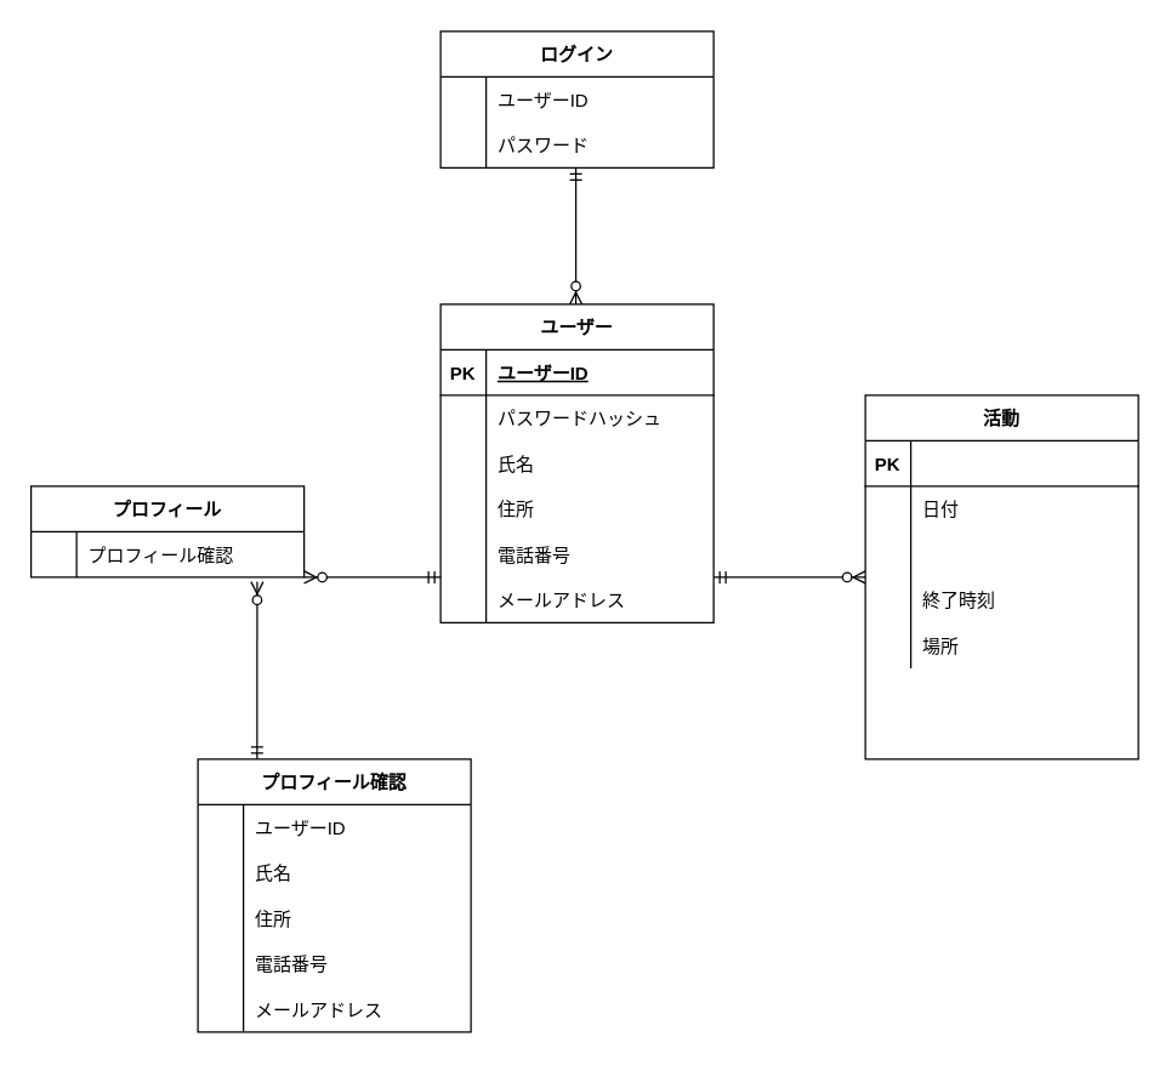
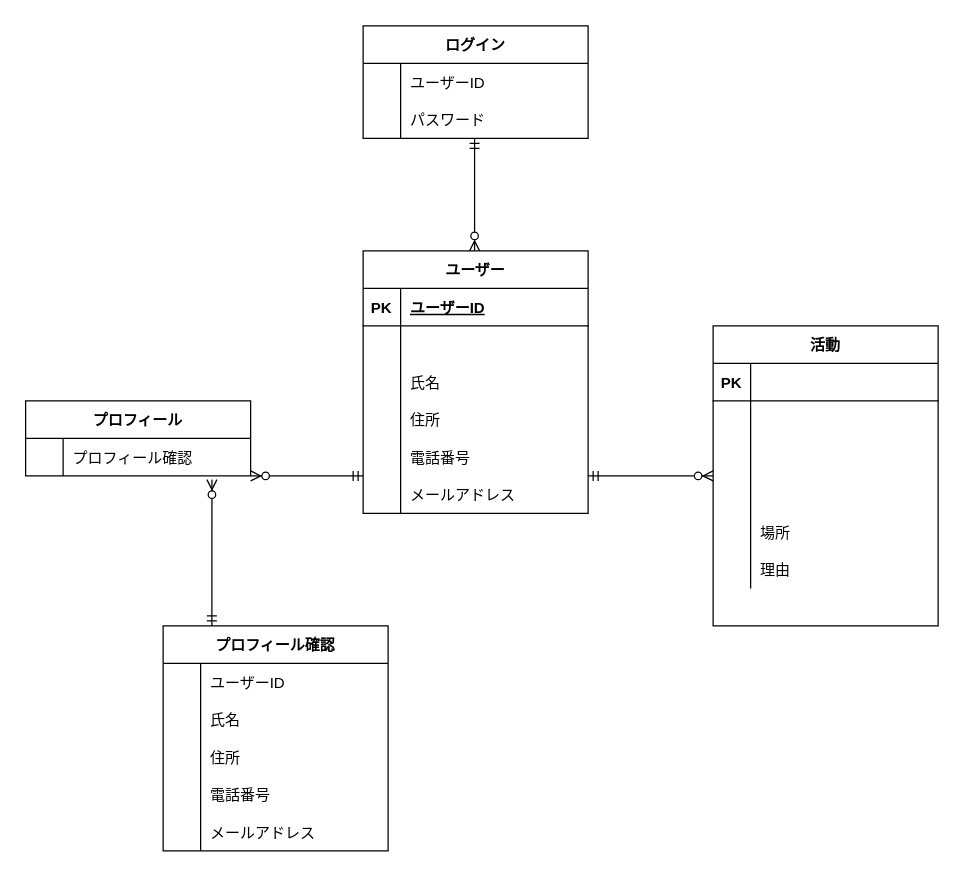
  <mxCell id="0" />
  <mxCell id="1" parent="0" />
  <mxCell id="2" value="ユーザー" style="shape=table;startSize=30;container=1;collapsible=1;childLayout=tableLayout;fixedRows=1;rowLines=0;fontStyle=1;align=center;resizeLast=1;" parent="1" vertex="1"><mxGeometry x="290" y="200" width="180" height="210" as="geometry"><mxRectangle x="120" y="60" width="80" height="30" as="alternateBounds" /></mxGeometry></mxCell>
  <mxCell id="3" value="" style="shape=partialRectangle;collapsible=0;dropTarget=0;pointerEvents=0;fillColor=none;top=0;left=0;bottom=1;right=0;points=[[0,0.5],[1,0.5]];portConstraint=eastwest;" parent="2" vertex="1"><mxGeometry y="30" width="180" height="30" as="geometry" /></mxCell>
  <mxCell id="4" value="PK" style="shape=partialRectangle;connectable=0;fillColor=none;top=0;left=0;bottom=0;right=0;fontStyle=1;overflow=hidden;" parent="3" vertex="1"><mxGeometry width="30" height="30" as="geometry" /></mxCell>
  <mxCell id="5" value="ユーザーID" style="shape=partialRectangle;connectable=0;fillColor=none;top=0;left=0;bottom=0;right=0;align=left;spacingLeft=6;fontStyle=5;overflow=hidden;" parent="3" vertex="1"><mxGeometry x="30" width="150" height="30" as="geometry" /></mxCell>
  <mxCell id="6" value="" style="shape=partialRectangle;collapsible=0;dropTarget=0;pointerEvents=0;fillColor=none;top=0;left=0;bottom=0;right=0;points=[[0,0.5],[1,0.5]];portConstraint=eastwest;" parent="2" vertex="1"><mxGeometry y="60" width="180" height="30" as="geometry" /></mxCell>
  <mxCell id="7" value="" style="shape=partialRectangle;connectable=0;fillColor=none;top=0;left=0;bottom=0;right=0;editable=1;overflow=hidden;" parent="6" vertex="1"><mxGeometry width="30" height="30" as="geometry" /></mxCell>
- <mxCell id="8" value="パスワードハッシュ" style="shape=partialRectangle;connectable=0;fillColor=none;top=0;left=0;bottom=0;right=0;align=left;spacingLeft=6;overflow=hidden;" parent="6" vertex="1"><mxGeometry x="30" width="150" height="30" as="geometry" /></mxCell>
  <mxCell id="9" value="" style="shape=partialRectangle;collapsible=0;dropTarget=0;pointerEvents=0;fillColor=none;top=0;left=0;bottom=0;right=0;points=[[0,0.5],[1,0.5]];portConstraint=eastwest;" parent="2" vertex="1"><mxGeometry y="90" width="180" height="30" as="geometry" /></mxCell>
  <mxCell id="10" value="" style="shape=partialRectangle;connectable=0;fillColor=none;top=0;left=0;bottom=0;right=0;editable=1;overflow=hidden;" parent="9" vertex="1"><mxGeometry width="30" height="30" as="geometry" /></mxCell>
  <mxCell id="11" value="氏名" style="shape=partialRectangle;connectable=0;fillColor=none;top=0;left=0;bottom=0;right=0;align=left;spacingLeft=6;overflow=hidden;" parent="9" vertex="1"><mxGeometry x="30" width="150" height="30" as="geometry" /></mxCell>
  <mxCell id="12" value="" style="shape=partialRectangle;collapsible=0;dropTarget=0;pointerEvents=0;fillColor=none;top=0;left=0;bottom=0;right=0;points=[[0,0.5],[1,0.5]];portConstraint=eastwest;" parent="2" vertex="1"><mxGeometry y="120" width="180" height="30" as="geometry" /></mxCell>
  <mxCell id="13" value="" style="shape=partialRectangle;connectable=0;fillColor=none;top=0;left=0;bottom=0;right=0;editable=1;overflow=hidden;" parent="12" vertex="1"><mxGeometry width="30" height="30" as="geometry" /></mxCell>
  <mxCell id="14" value="住所" style="shape=partialRectangle;connectable=0;fillColor=none;top=0;left=0;bottom=0;right=0;align=left;spacingLeft=6;overflow=hidden;" parent="12" vertex="1"><mxGeometry x="30" width="150" height="30" as="geometry" /></mxCell>
  <mxCell id="15" value="" style="shape=partialRectangle;collapsible=0;dropTarget=0;pointerEvents=0;fillColor=none;top=0;left=0;bottom=0;right=0;points=[[0,0.5],[1,0.5]];portConstraint=eastwest;" parent="2" vertex="1"><mxGeometry y="150" width="180" height="30" as="geometry" /></mxCell>
  <mxCell id="16" value="" style="shape=partialRectangle;connectable=0;fillColor=none;top=0;left=0;bottom=0;right=0;fontStyle=0;overflow=hidden;" parent="15" vertex="1"><mxGeometry width="30" height="30" as="geometry" /></mxCell>
  <mxCell id="17" value="電話番号" style="shape=partialRectangle;connectable=0;fillColor=none;top=0;left=0;bottom=0;right=0;align=left;spacingLeft=6;fontStyle=0;overflow=hidden;" parent="15" vertex="1"><mxGeometry x="30" width="150" height="30" as="geometry" /></mxCell>
  <mxCell id="18" value="" style="shape=partialRectangle;collapsible=0;dropTarget=0;pointerEvents=0;fillColor=none;top=0;left=0;bottom=0;right=0;points=[[0,0.5],[1,0.5]];portConstraint=eastwest;" parent="2" vertex="1"><mxGeometry y="180" width="180" height="30" as="geometry" /></mxCell>
  <mxCell id="19" value="" style="shape=partialRectangle;connectable=0;fillColor=none;top=0;left=0;bottom=0;right=0;fontStyle=0;overflow=hidden;" parent="18" vertex="1"><mxGeometry width="30" height="30" as="geometry" /></mxCell>
  <mxCell id="20" value="メールアドレス" style="shape=partialRectangle;connectable=0;fillColor=none;top=0;left=0;bottom=0;right=0;align=left;spacingLeft=6;fontStyle=0;overflow=hidden;" parent="18" vertex="1"><mxGeometry x="30" width="150" height="30" as="geometry" /></mxCell>
  <mxCell id="21" value="ログイン" style="shape=table;startSize=30;container=1;collapsible=1;childLayout=tableLayout;fixedRows=1;rowLines=0;fontStyle=1;align=center;resizeLast=1;" parent="1" vertex="1"><mxGeometry x="290" y="20" width="180" height="90" as="geometry" /></mxCell>
  <mxCell id="22" value="" style="shape=partialRectangle;collapsible=0;dropTarget=0;pointerEvents=0;fillColor=none;top=0;left=0;bottom=0;right=0;points=[[0,0.5],[1,0.5]];portConstraint=eastwest;" parent="21" vertex="1"><mxGeometry y="30" width="180" height="30" as="geometry" /></mxCell>
  <mxCell id="23" value="" style="shape=partialRectangle;connectable=0;fillColor=none;top=0;left=0;bottom=0;right=0;editable=1;overflow=hidden;" parent="22" vertex="1"><mxGeometry width="30" height="30" as="geometry" /></mxCell>
  <mxCell id="24" value="ユーザーID" style="shape=partialRectangle;connectable=0;fillColor=none;top=0;left=0;bottom=0;right=0;align=left;spacingLeft=6;overflow=hidden;" parent="22" vertex="1"><mxGeometry x="30" width="150" height="30" as="geometry" /></mxCell>
  <mxCell id="25" value="" style="shape=partialRectangle;collapsible=0;dropTarget=0;pointerEvents=0;fillColor=none;top=0;left=0;bottom=0;right=0;points=[[0,0.5],[1,0.5]];portConstraint=eastwest;" parent="21" vertex="1"><mxGeometry y="60" width="180" height="30" as="geometry" /></mxCell>
  <mxCell id="26" value="" style="shape=partialRectangle;connectable=0;fillColor=none;top=0;left=0;bottom=0;right=0;editable=1;overflow=hidden;" parent="25" vertex="1"><mxGeometry width="30" height="30" as="geometry" /></mxCell>
  <mxCell id="27" value="パスワード" style="shape=partialRectangle;connectable=0;fillColor=none;top=0;left=0;bottom=0;right=0;align=left;spacingLeft=6;overflow=hidden;" parent="25" vertex="1"><mxGeometry x="30" width="150" height="30" as="geometry" /></mxCell>
  <mxCell id="28" value="" style="fontSize=12;html=1;endArrow=ERzeroToMany;startArrow=ERmandOne;" parent="1" edge="1"><mxGeometry width="100" height="100" relative="1" as="geometry"><mxPoint x="470" y="380" as="sourcePoint" /><mxPoint x="570" y="380" as="targetPoint" /></mxGeometry></mxCell>
  <mxCell id="29" value="プロフィール" style="shape=table;startSize=30;container=1;collapsible=1;childLayout=tableLayout;fixedRows=1;rowLines=0;fontStyle=1;align=center;resizeLast=1;" parent="1" vertex="1"><mxGeometry x="20" y="320" width="180" height="60" as="geometry" /></mxCell>
  <mxCell id="30" value="" style="shape=partialRectangle;collapsible=0;dropTarget=0;pointerEvents=0;fillColor=none;top=0;left=0;bottom=0;right=0;points=[[0,0.5],[1,0.5]];portConstraint=eastwest;" parent="29" vertex="1"><mxGeometry y="30" width="180" height="30" as="geometry" /></mxCell>
  <mxCell id="31" value="" style="shape=partialRectangle;connectable=0;fillColor=none;top=0;left=0;bottom=0;right=0;editable=1;overflow=hidden;" parent="30" vertex="1"><mxGeometry width="30" height="30" as="geometry" /></mxCell>
  <mxCell id="32" value="プロフィール確認" style="shape=partialRectangle;connectable=0;fillColor=none;top=0;left=0;bottom=0;right=0;align=left;spacingLeft=6;overflow=hidden;" parent="30" vertex="1"><mxGeometry x="30" width="150" height="30" as="geometry" /></mxCell>
  <mxCell id="33" value="" style="fontSize=12;html=1;endArrow=ERzeroToMany;startArrow=ERmandOne;" parent="1" edge="1"><mxGeometry width="100" height="100" relative="1" as="geometry"><mxPoint x="290" y="380" as="sourcePoint" /><mxPoint x="200" y="380" as="targetPoint" /></mxGeometry></mxCell>
  <mxCell id="34" value="" style="fontSize=12;html=1;endArrow=ERzeroToMany;startArrow=ERmandOne;entryX=0.828;entryY=1.1;entryDx=0;entryDy=0;entryPerimeter=0;" parent="1" edge="1" target="30"><mxGeometry width="100" height="100" relative="1" as="geometry"><mxPoint x="169" y="500" as="sourcePoint" /><mxPoint x="169" y="410" as="targetPoint" /><Array as="points"><mxPoint x="169" y="500" /></Array></mxGeometry></mxCell>
  <mxCell id="35" value="活動" style="shape=table;startSize=30;container=1;collapsible=1;childLayout=tableLayout;fixedRows=1;rowLines=0;fontStyle=1;align=center;resizeLast=1;" parent="1" vertex="1"><mxGeometry x="570" y="260" width="180" height="240" as="geometry" /></mxCell>
  <mxCell id="36" value="" style="shape=partialRectangle;collapsible=0;dropTarget=0;pointerEvents=0;fillColor=none;top=0;left=0;bottom=1;right=0;points=[[0,0.5],[1,0.5]];portConstraint=eastwest;" parent="35" vertex="1"><mxGeometry y="30" width="180" height="30" as="geometry" /></mxCell>
  <mxCell id="37" value="PK" style="shape=partialRectangle;connectable=0;fillColor=none;top=0;left=0;bottom=0;right=0;fontStyle=1;overflow=hidden;" parent="36" vertex="1"><mxGeometry width="30" height="30" as="geometry" /></mxCell>
  <mxCell id="38" value="" style="shape=partialRectangle;collapsible=0;dropTarget=0;pointerEvents=0;fillColor=none;top=0;left=0;bottom=0;right=0;points=[[0,0.5],[1,0.5]];portConstraint=eastwest;" parent="35" vertex="1"><mxGeometry y="60" width="180" height="30" as="geometry" /></mxCell>
  <mxCell id="39" value="" style="shape=partialRectangle;connectable=0;fillColor=none;top=0;left=0;bottom=0;right=0;editable=1;overflow=hidden;" parent="38" vertex="1"><mxGeometry width="30" height="30" as="geometry" /></mxCell>
- <mxCell id="40" value="日付" style="shape=partialRectangle;connectable=0;fillColor=none;top=0;left=0;bottom=0;right=0;align=left;spacingLeft=6;overflow=hidden;" parent="38" vertex="1"><mxGeometry x="30" width="150" height="30" as="geometry" /></mxCell>
  <mxCell id="41" value="" style="shape=partialRectangle;collapsible=0;dropTarget=0;pointerEvents=0;fillColor=none;top=0;left=0;bottom=0;right=0;points=[[0,0.5],[1,0.5]];portConstraint=eastwest;" parent="35" vertex="1"><mxGeometry y="90" width="180" height="30" as="geometry" /></mxCell>
  <mxCell id="42" value="" style="shape=partialRectangle;connectable=0;fillColor=none;top=0;left=0;bottom=0;right=0;editable=1;overflow=hidden;" parent="41" vertex="1"><mxGeometry width="30" height="30" as="geometry" /></mxCell>
  <mxCell id="43" value="" style="shape=partialRectangle;collapsible=0;dropTarget=0;pointerEvents=0;fillColor=none;top=0;left=0;bottom=0;right=0;points=[[0,0.5],[1,0.5]];portConstraint=eastwest;" parent="35" vertex="1"><mxGeometry y="120" width="180" height="30" as="geometry" /></mxCell>
  <mxCell id="44" value="" style="shape=partialRectangle;connectable=0;fillColor=none;top=0;left=0;bottom=0;right=0;editable=1;overflow=hidden;" parent="43" vertex="1"><mxGeometry width="30" height="30" as="geometry" /></mxCell>
- <mxCell id="45" value="終了時刻" style="shape=partialRectangle;connectable=0;fillColor=none;top=0;left=0;bottom=0;right=0;align=left;spacingLeft=6;overflow=hidden;" parent="43" vertex="1"><mxGeometry x="30" width="150" height="30" as="geometry" /></mxCell>
  <mxCell id="46" value="" style="shape=partialRectangle;collapsible=0;dropTarget=0;pointerEvents=0;fillColor=none;top=0;left=0;bottom=0;right=0;points=[[0,0.5],[1,0.5]];portConstraint=eastwest;" parent="35" vertex="1"><mxGeometry y="150" width="180" height="30" as="geometry" /></mxCell>
  <mxCell id="47" value="" style="shape=partialRectangle;connectable=0;fillColor=none;top=0;left=0;bottom=0;right=0;fontStyle=0;overflow=hidden;" parent="46" vertex="1"><mxGeometry width="30" height="30" as="geometry" /></mxCell>
  <mxCell id="48" value="場所" style="shape=partialRectangle;connectable=0;fillColor=none;top=0;left=0;bottom=0;right=0;align=left;spacingLeft=6;fontStyle=0;overflow=hidden;" parent="46" vertex="1"><mxGeometry x="30" width="150" height="30" as="geometry" /></mxCell>
  <mxCell id="49" value="" style="shape=partialRectangle;collapsible=0;dropTarget=0;pointerEvents=0;fillColor=none;top=0;left=0;bottom=0;right=0;points=[[0,0.5],[1,0.5]];portConstraint=eastwest;" parent="35" vertex="1"><mxGeometry y="180" width="180" height="30" as="geometry" /></mxCell>
  <mxCell id="50" value="" style="shape=partialRectangle;connectable=0;fillColor=none;top=0;left=0;bottom=0;right=0;fontStyle=0;overflow=hidden;" parent="49" vertex="1"><mxGeometry width="30" height="30" as="geometry" /></mxCell>
+ <mxCell id="51" value="理由" style="shape=partialRectangle;connectable=0;fillColor=none;top=0;left=0;bottom=0;right=0;align=left;spacingLeft=6;fontStyle=0;overflow=hidden;" parent="49" vertex="1"><mxGeometry x="30" width="150" height="30" as="geometry" /></mxCell>
  <mxCell id="52" value="" style="shape=partialRectangle;collapsible=0;dropTarget=0;pointerEvents=0;fillColor=none;top=0;left=0;bottom=0;right=0;points=[[0,0.5],[1,0.5]];portConstraint=eastwest;" parent="35" vertex="1"><mxGeometry y="210" width="180" height="30" as="geometry" /></mxCell>
  <mxCell id="53" value="" style="shape=partialRectangle;connectable=0;fillColor=none;top=0;left=0;bottom=0;right=0;fontStyle=0;overflow=hidden;" parent="52" vertex="1"><mxGeometry width="30" height="30" as="geometry" /></mxCell>
  <mxCell id="54" value="プロフィール確認" style="shape=table;startSize=30;container=1;collapsible=1;childLayout=tableLayout;fixedRows=1;rowLines=0;fontStyle=1;align=center;resizeLast=1;" parent="1" vertex="1"><mxGeometry x="130" y="500" width="180" height="180" as="geometry" /></mxCell>
  <mxCell id="55" value="" style="shape=partialRectangle;collapsible=0;dropTarget=0;pointerEvents=0;fillColor=none;top=0;left=0;bottom=0;right=0;points=[[0,0.5],[1,0.5]];portConstraint=eastwest;" parent="54" vertex="1"><mxGeometry y="30" width="180" height="30" as="geometry" /></mxCell>
  <mxCell id="56" value="" style="shape=partialRectangle;connectable=0;fillColor=none;top=0;left=0;bottom=0;right=0;editable=1;overflow=hidden;" parent="55" vertex="1"><mxGeometry width="30" height="30" as="geometry" /></mxCell>
  <mxCell id="57" value="ユーザーID" style="shape=partialRectangle;connectable=0;fillColor=none;top=0;left=0;bottom=0;right=0;align=left;spacingLeft=6;overflow=hidden;" parent="55" vertex="1"><mxGeometry x="30" width="150" height="30" as="geometry" /></mxCell>
  <mxCell id="58" value="" style="shape=partialRectangle;collapsible=0;dropTarget=0;pointerEvents=0;fillColor=none;top=0;left=0;bottom=0;right=0;points=[[0,0.5],[1,0.5]];portConstraint=eastwest;" parent="54" vertex="1"><mxGeometry y="60" width="180" height="30" as="geometry" /></mxCell>
  <mxCell id="59" value="" style="shape=partialRectangle;connectable=0;fillColor=none;top=0;left=0;bottom=0;right=0;editable=1;overflow=hidden;" parent="58" vertex="1"><mxGeometry width="30" height="30" as="geometry" /></mxCell>
  <mxCell id="60" value="氏名" style="shape=partialRectangle;connectable=0;fillColor=none;top=0;left=0;bottom=0;right=0;align=left;spacingLeft=6;overflow=hidden;" parent="58" vertex="1"><mxGeometry x="30" width="150" height="30" as="geometry" /></mxCell>
  <mxCell id="61" value="" style="shape=partialRectangle;collapsible=0;dropTarget=0;pointerEvents=0;fillColor=none;top=0;left=0;bottom=0;right=0;points=[[0,0.5],[1,0.5]];portConstraint=eastwest;" parent="54" vertex="1"><mxGeometry y="90" width="180" height="30" as="geometry" /></mxCell>
  <mxCell id="62" value="" style="shape=partialRectangle;connectable=0;fillColor=none;top=0;left=0;bottom=0;right=0;editable=1;overflow=hidden;" parent="61" vertex="1"><mxGeometry width="30" height="30" as="geometry" /></mxCell>
  <mxCell id="63" value="住所" style="shape=partialRectangle;connectable=0;fillColor=none;top=0;left=0;bottom=0;right=0;align=left;spacingLeft=6;overflow=hidden;" parent="61" vertex="1"><mxGeometry x="30" width="150" height="30" as="geometry" /></mxCell>
  <mxCell id="64" value="" style="shape=partialRectangle;collapsible=0;dropTarget=0;pointerEvents=0;fillColor=none;top=0;left=0;bottom=0;right=0;points=[[0,0.5],[1,0.5]];portConstraint=eastwest;" parent="54" vertex="1"><mxGeometry y="120" width="180" height="30" as="geometry" /></mxCell>
  <mxCell id="65" value="" style="shape=partialRectangle;connectable=0;fillColor=none;top=0;left=0;bottom=0;right=0;editable=1;overflow=hidden;" parent="64" vertex="1"><mxGeometry width="30" height="30" as="geometry" /></mxCell>
  <mxCell id="66" value="電話番号" style="shape=partialRectangle;connectable=0;fillColor=none;top=0;left=0;bottom=0;right=0;align=left;spacingLeft=6;overflow=hidden;" parent="64" vertex="1"><mxGeometry x="30" width="150" height="30" as="geometry" /></mxCell>
  <mxCell id="67" value="" style="shape=partialRectangle;collapsible=0;dropTarget=0;pointerEvents=0;fillColor=none;top=0;left=0;bottom=0;right=0;points=[[0,0.5],[1,0.5]];portConstraint=eastwest;" parent="54" vertex="1"><mxGeometry y="150" width="180" height="30" as="geometry" /></mxCell>
  <mxCell id="68" value="" style="shape=partialRectangle;connectable=0;fillColor=none;top=0;left=0;bottom=0;right=0;editable=1;overflow=hidden;" parent="67" vertex="1"><mxGeometry width="30" height="30" as="geometry" /></mxCell>
  <mxCell id="69" value="メールアドレス" style="shape=partialRectangle;connectable=0;fillColor=none;top=0;left=0;bottom=0;right=0;align=left;spacingLeft=6;overflow=hidden;" parent="67" vertex="1"><mxGeometry x="30" width="150" height="30" as="geometry" /></mxCell>
  <mxCell id="70" value="" style="fontSize=12;html=1;endArrow=ERzeroToMany;startArrow=ERmandOne;" parent="1" edge="1"><mxGeometry width="100" height="100" relative="1" as="geometry"><mxPoint x="379.17" y="110" as="sourcePoint" /><mxPoint x="379.17" y="200" as="targetPoint" /><Array as="points"><mxPoint x="379.17" y="110" /></Array></mxGeometry></mxCell>
